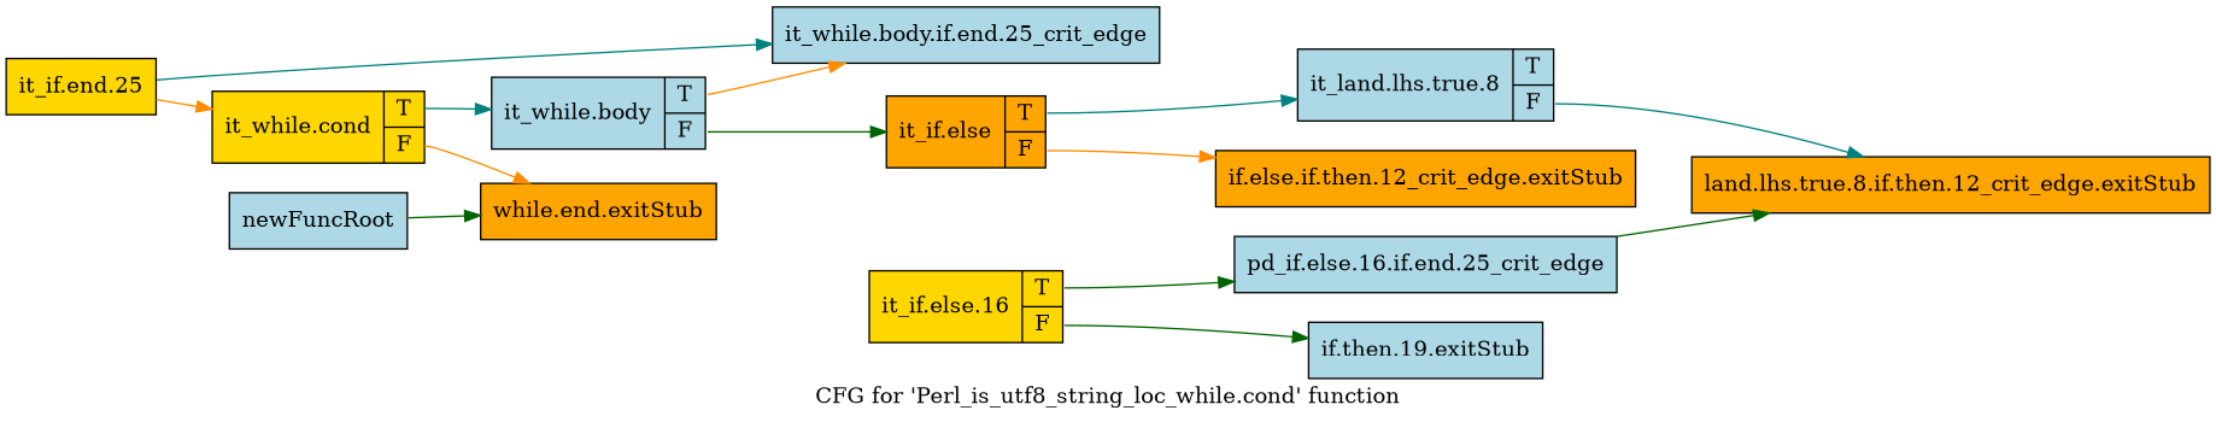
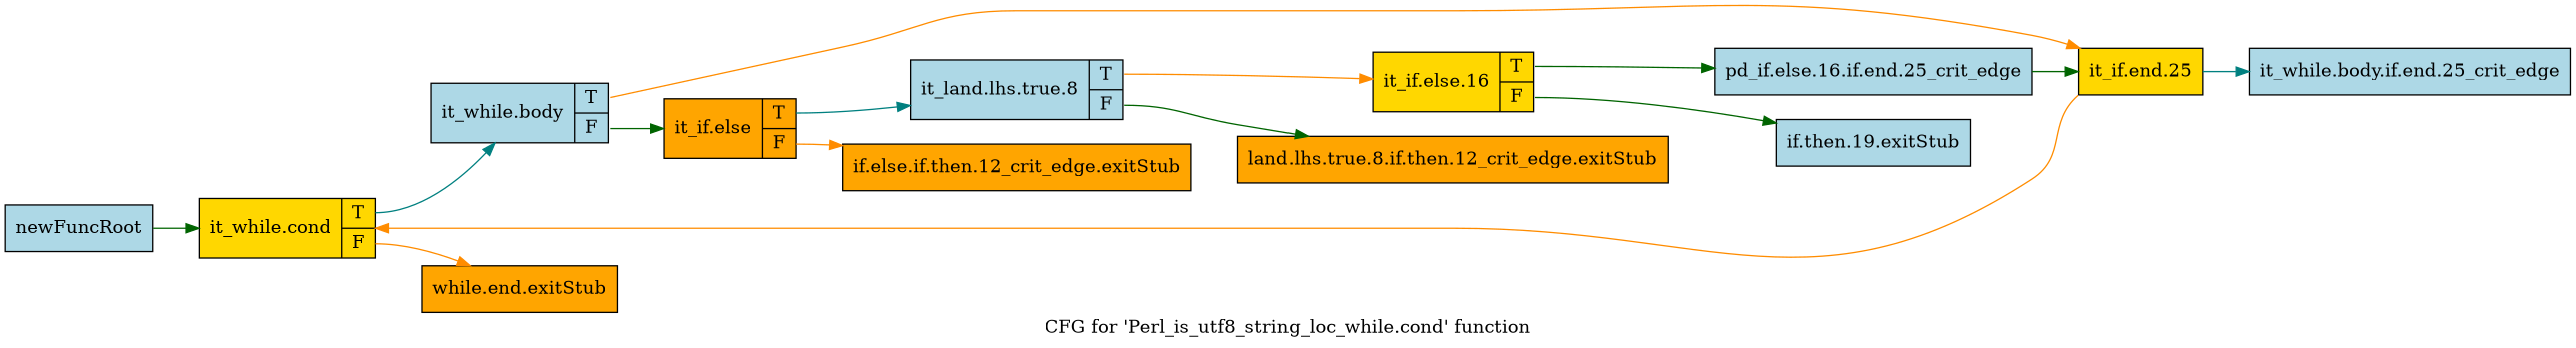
  digraph {
    label="CFG for 'Perl_is_utf8_string_loc_while.cond' function"
    rankdir=LR
    node [fillcolor=lightblue shape=record style=filled]
    edge [color=darkgreen tailport=s1]
    n1 [label="{newFuncRoot}"]
    n2 [fillcolor=gold label="{it_while.cond|{<s0>T|<s1>F}}"]
    n3 [fillcolor=orange label="{while.end.exitStub}"]
    n4 [label="{it_while.body|{<s0>T|<s1>F}}"]
    n5 [label="{it_while.body.if.end.25_crit_edge}"]
    n6 [fillcolor=orange label="{it_if.else|{<s0>T|<s1>F}}"]
    n7 [fillcolor=orange label="{if.else.if.then.12_crit_edge.exitStub}"]
    n8 [fillcolor=orange label="{land.lhs.true.8.if.then.12_crit_edge.exitStub}"]
    n9 [label="{if.then.19.exitStub}"]
    n10 [label="{it_land.lhs.true.8|{<s0>T|<s1>F}}"]
    n11 [fillcolor=gold label="{it_if.end.25}"]
    n12 [fillcolor=gold label="{it_if.else.16|{<s0>T|<s1>F}}"]
    n13 [label="{pd_if.else.16.if.end.25_crit_edge}"]
-   n1 -> n3
+   n1 -> n2
    n2 -> n3 [color=darkorange]
    n2 -> n4 [color=teal tailport=s0]
-   n4 -> n5 [color=darkorange tailport=s0]
+   n4 -> n11 [color=darkorange tailport=s0]
    n4 -> n6
    n6 -> n7 [color=darkorange]
    n6 -> n10 [color=teal tailport=s0]
-   n10 -> n8 [color=teal]
+   n10 -> n8
+   n10 -> n12 [color=darkorange tailport=s0]
    n11 -> n2 [color=darkorange]
    n11 -> n5 [color=teal]
    n12 -> n9
    n12 -> n13 [tailport=s0]
-   n13 -> n8
+   n13 -> n11
  }
